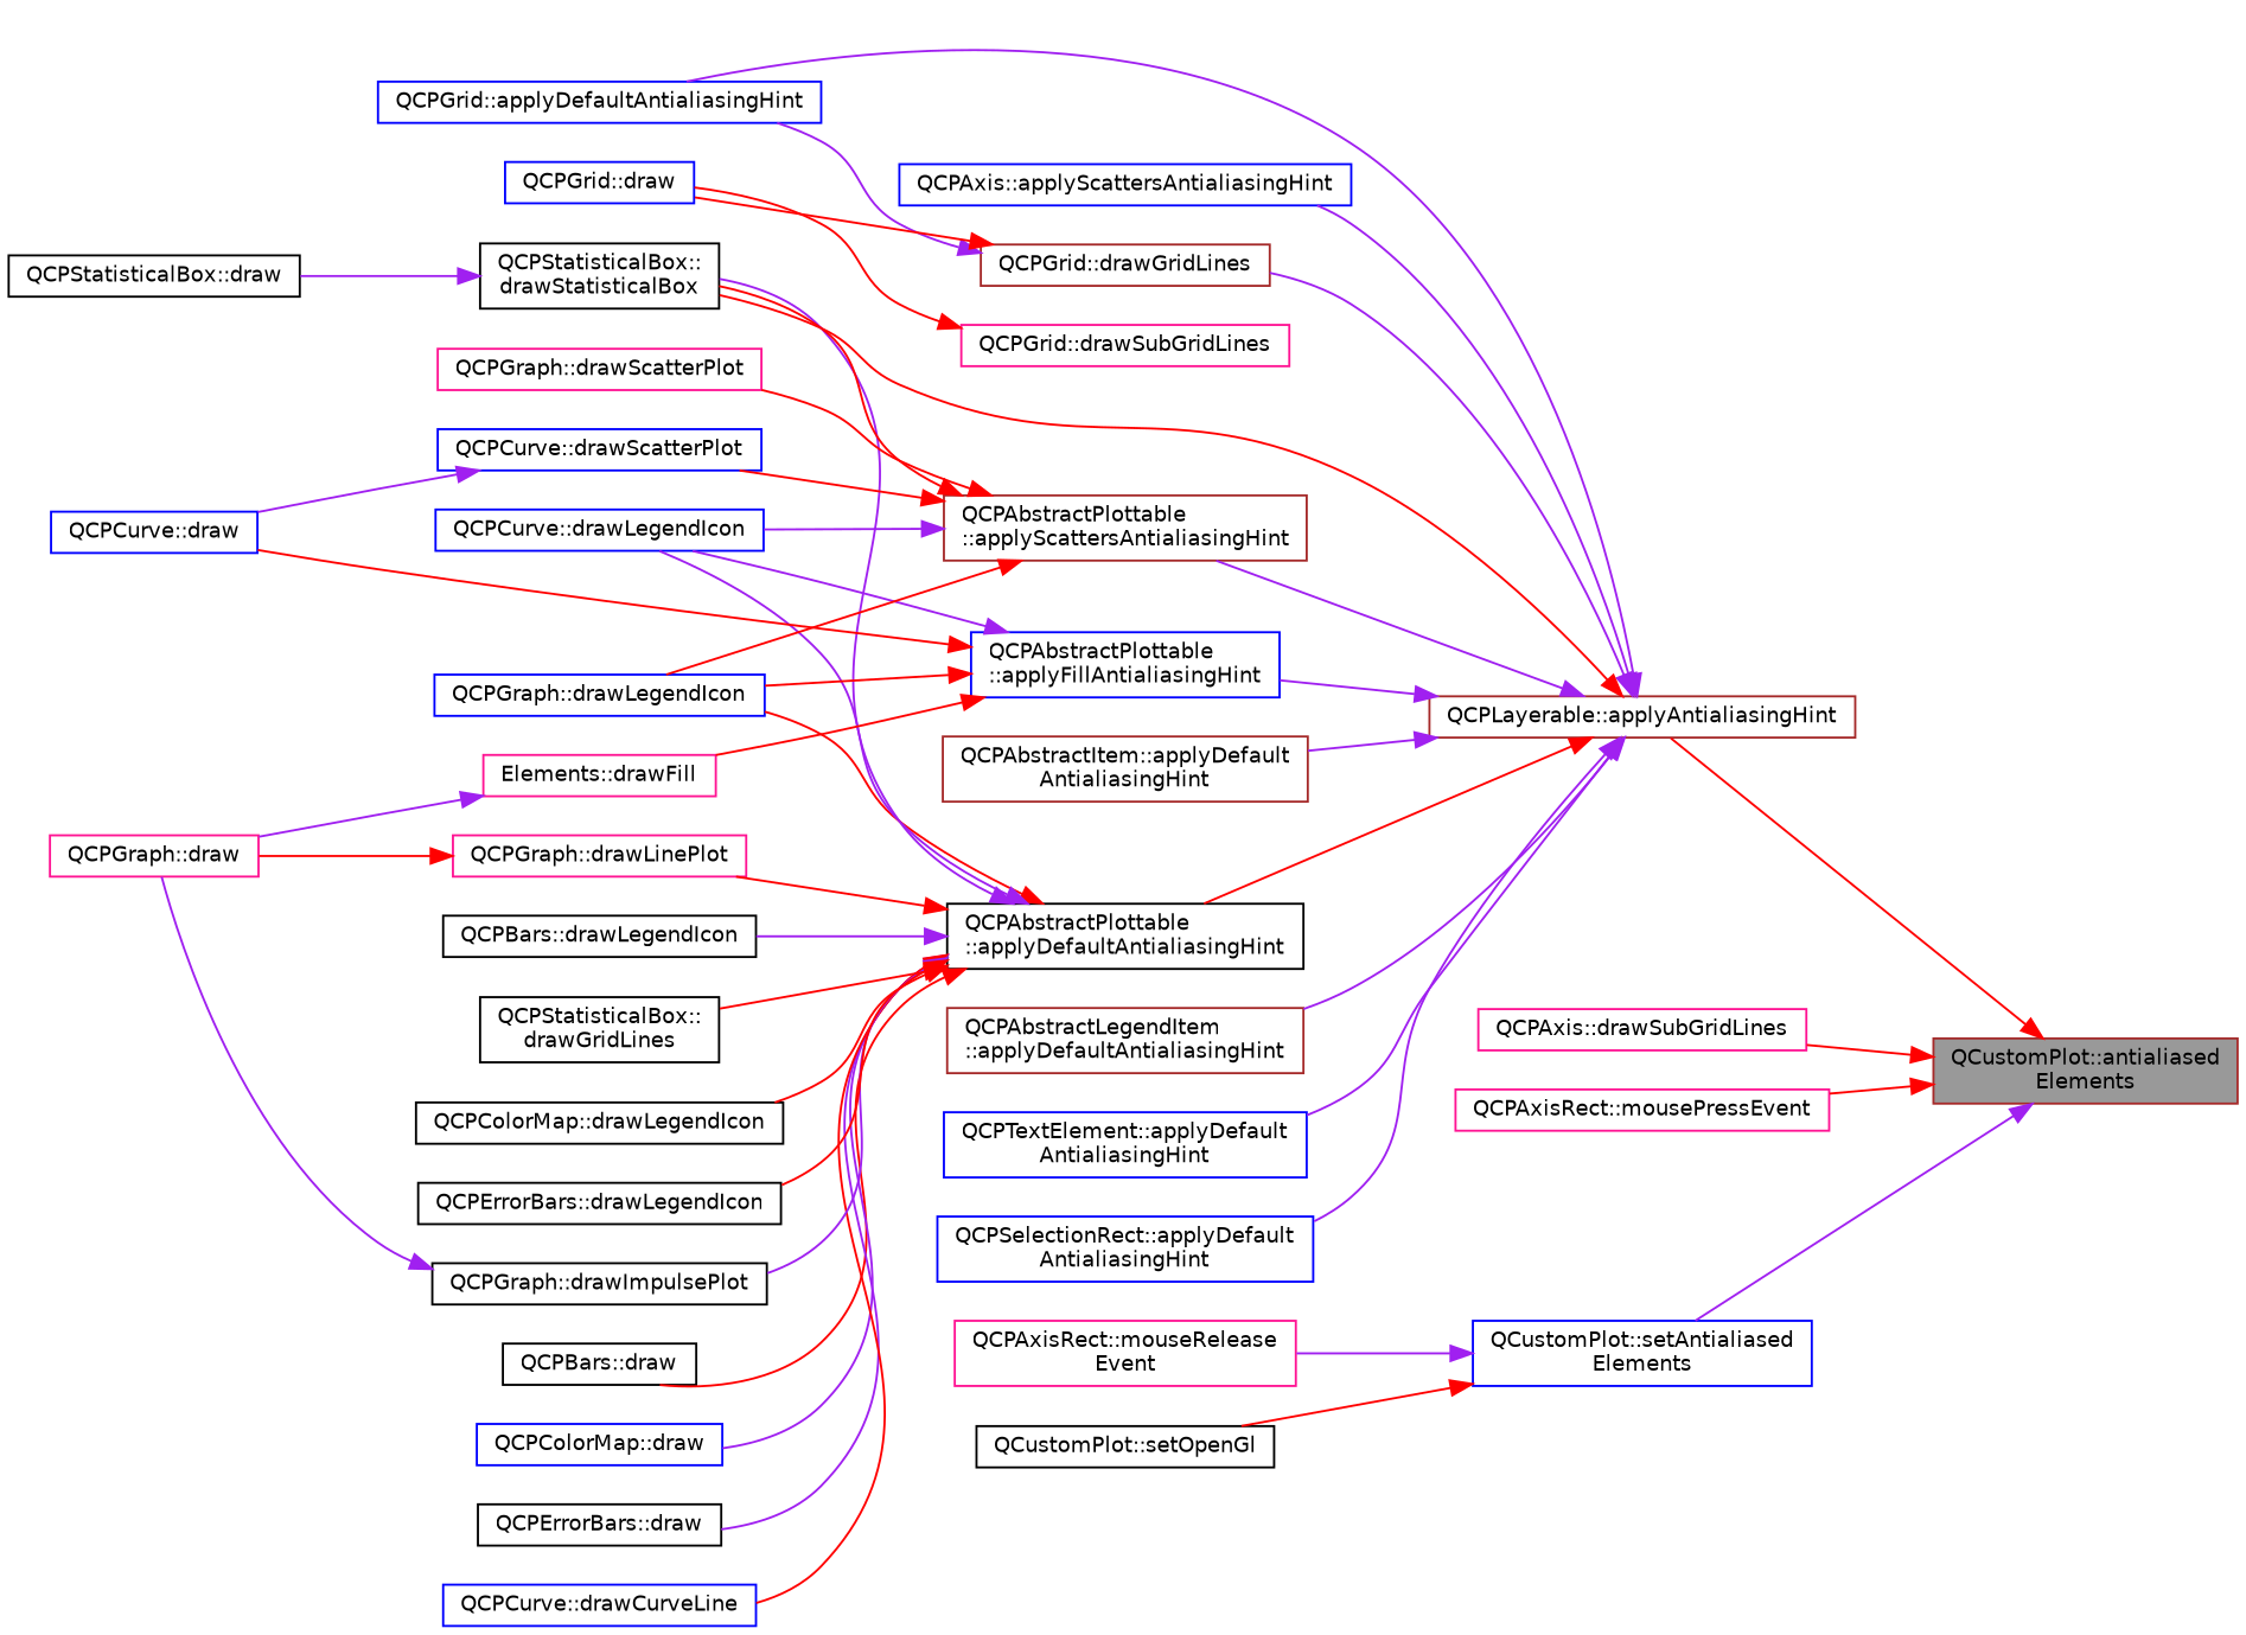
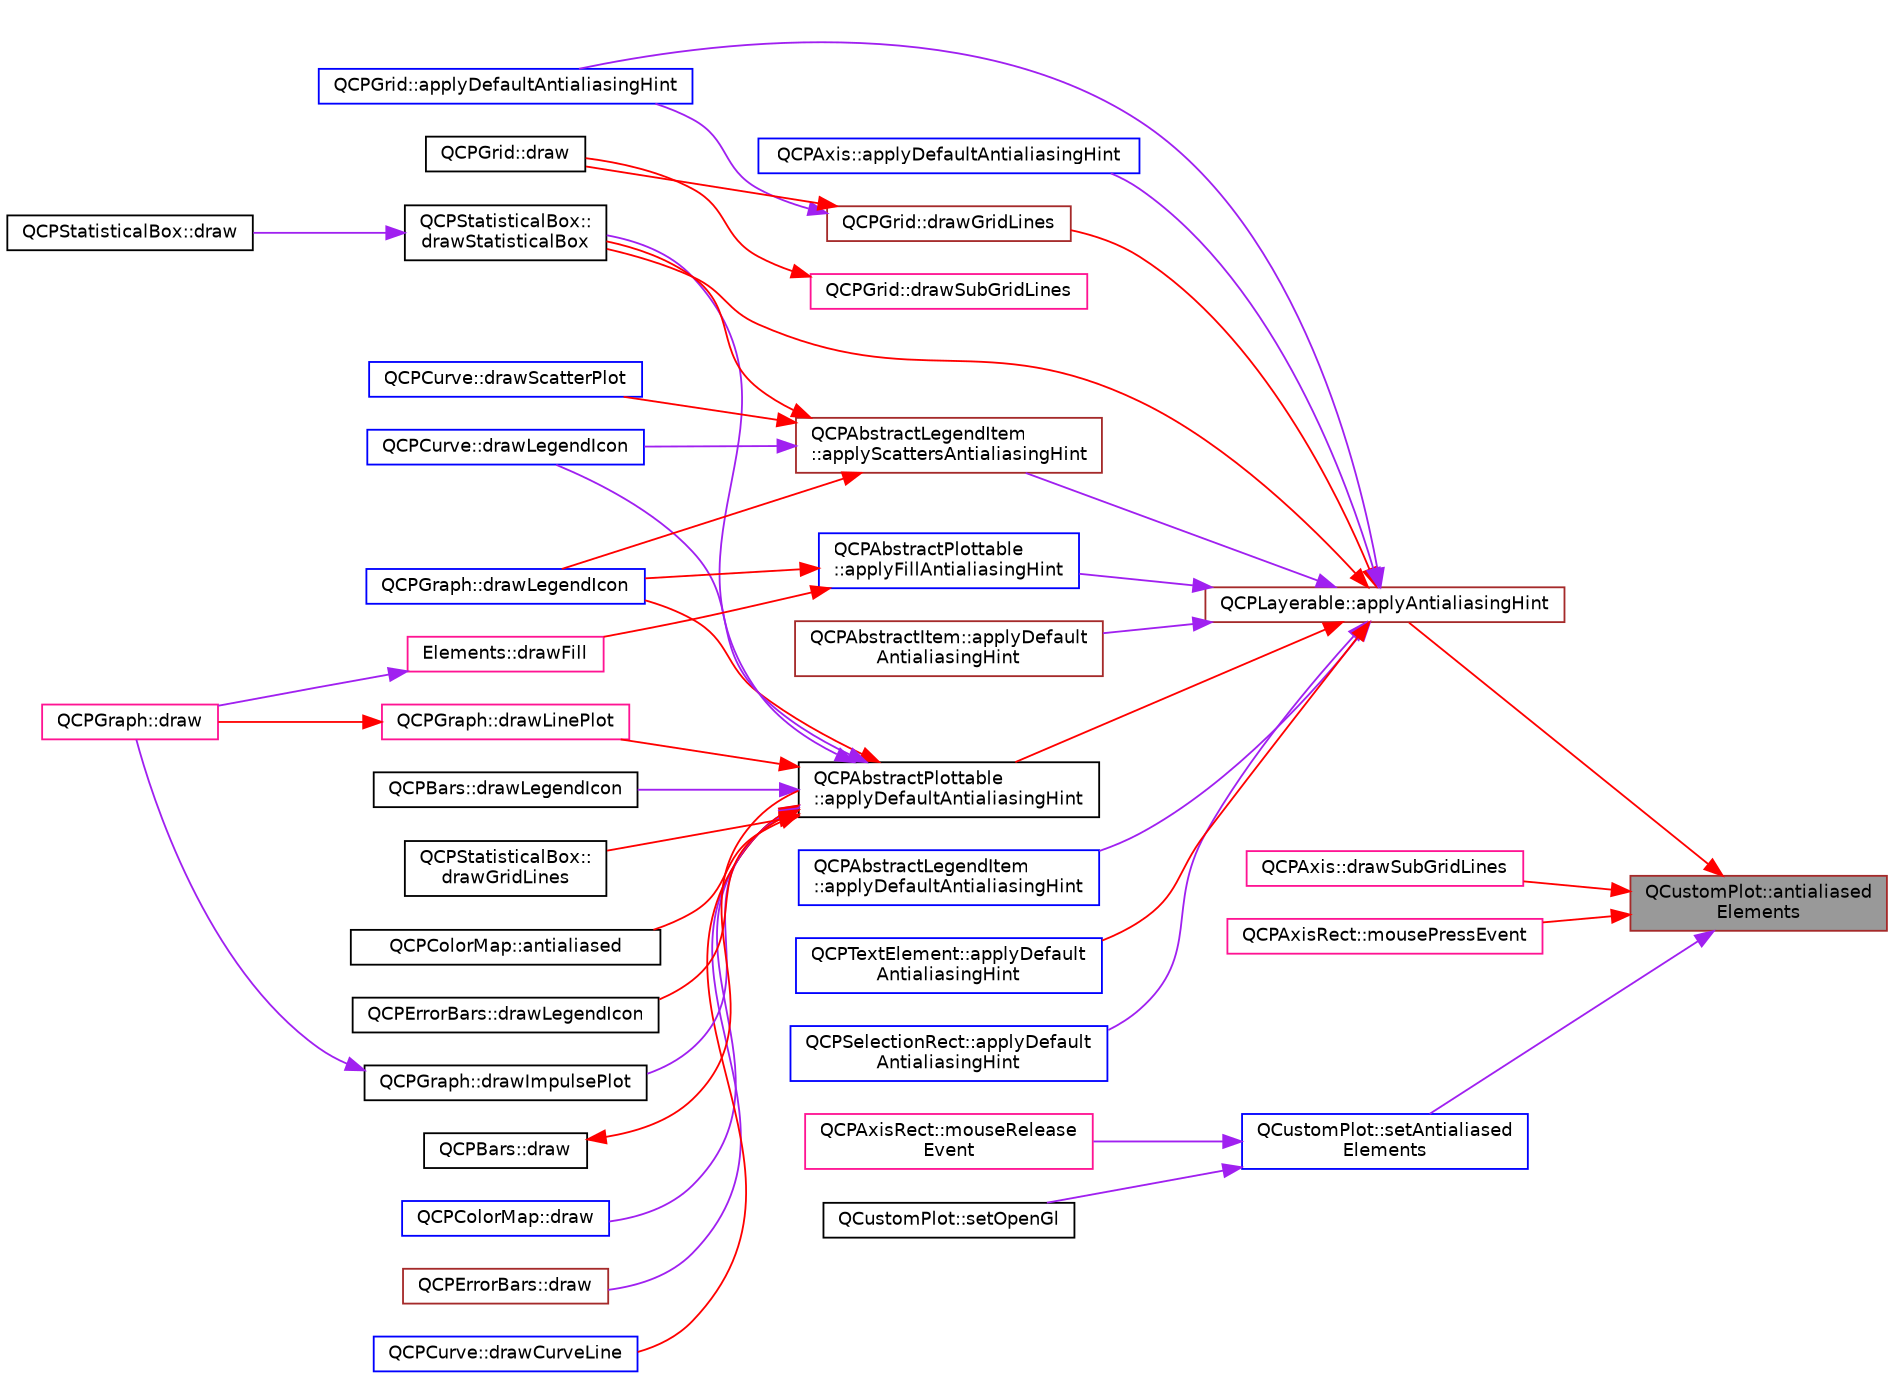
  digraph {
    rankdir=RL
    node [color=blue fillcolor=white fontname=Helvetica fontsize=10 shape=box style=filled]
    edge [color=purple dir=back fontname=Helvetica fontsize=10 labelfontname=Helvetica labelfontsize=10 style=solid]
    n1 [color=brown fillcolor=grey60 fontcolor=black height=0.2 label="QCustomPlot::antialiased\lElements" width=0.4]
    n2 [color=brown height=0.2 label="QCPLayerable::applyAntialiasingHint" width=0.4]
    n3 [color=deeppink height=0.2 label="QCPAxis::drawSubGridLines" width=0.4]
    n4 [color=deeppink height=0.2 label="QCPAxisRect::mousePressEvent" width=0.4]
    n5 [height=0.2 label="QCustomPlot::setAntialiased\lElements" width=0.4]
    n6 [height=0.2 label="QCPSelectionRect::applyDefault\lAntialiasingHint" width=0.4]
    n7 [height=0.2 label="QCPGrid::applyDefaultAntialiasingHint" width=0.4]
    n8 [color=brown height=0.2 label="QCPGrid::drawGridLines" width=0.4]
-   n9 [height=0.2 label="QCPAxis::applyScattersAntialiasingHint" width=0.4]
+   n9 [height=0.2 label="QCPAxis::applyDefaultAntialiasingHint" width=0.4]
    n10 [color=black height=0.2 label="QCPAbstractPlottable\l::applyDefaultAntialiasingHint" width=0.4]
    n11 [color=black height=0.2 label="QCPStatisticalBox::\ldrawStatisticalBox" width=0.4]
    n12 [color=brown height=0.2 label="QCPAbstractItem::applyDefault\lAntialiasingHint" width=0.4]
-   n13 [color=brown height=0.2 label="QCPAbstractLegendItem\l::applyDefaultAntialiasingHint" width=0.4]
+   n13 [height=0.2 label="QCPAbstractLegendItem\l::applyDefaultAntialiasingHint" width=0.4]
    n14 [height=0.2 label="QCPTextElement::applyDefault\lAntialiasingHint" width=0.4]
    n15 [height=0.2 label="QCPAbstractPlottable\l::applyFillAntialiasingHint" width=0.4]
-   n16 [color=brown height=0.2 label="QCPAbstractPlottable\l::applyScattersAntialiasingHint" width=0.4]
+   n16 [color=brown height=0.2 label="QCPAbstractLegendItem\l::applyScattersAntialiasingHint" width=0.4]
    n17 [color=deeppink height=0.2 label="QCPAxisRect::mouseRelease\lEvent" width=0.4]
    n18 [color=black height=0.2 label="QCustomPlot::setOpenGl" width=0.4]
-   n19 [height=0.2 label="QCPGrid::draw" width=0.4]
+   n19 [color=black height=0.2 label="QCPGrid::draw" width=0.4]
    n20 [color=black height=0.2 label="QCPBars::draw" width=0.4]
    n21 [height=0.2 label="QCPColorMap::draw" width=0.4]
-   n22 [color=black height=0.2 label="QCPErrorBars::draw" width=0.4]
+   n22 [color=brown height=0.2 label="QCPErrorBars::draw" width=0.4]
    n23 [height=0.2 label="QCPCurve::drawCurveLine" width=0.4]
    n24 [color=black height=0.2 label="QCPGraph::drawImpulsePlot" width=0.4]
    n25 [height=0.2 label="QCPGraph::drawLegendIcon" width=0.4]
    n26 [height=0.2 label="QCPCurve::drawLegendIcon" width=0.4]
    n27 [color=black height=0.2 label="QCPBars::drawLegendIcon" width=0.4]
    n28 [color=black height=0.2 label="QCPStatisticalBox::\ldrawGridLines" width=0.4]
-   n29 [color=black height=0.2 label="QCPColorMap::drawLegendIcon" width=0.4]
+   n29 [color=black height=0.2 label="QCPColorMap::antialiased" width=0.4]
    n30 [color=black height=0.2 label="QCPErrorBars::drawLegendIcon" width=0.4]
    n31 [color=deeppink height=0.2 label="QCPGraph::drawLinePlot" width=0.4]
    n32 [color=black height=0.2 label="QCPStatisticalBox::draw" width=0.4]
-   n33 [height=0.2 label="QCPCurve::draw" width=0.4]
    n34 [color=deeppink height=0.2 label="Elements::drawFill" width=0.4]
    n35 [height=0.2 label="QCPCurve::drawScatterPlot" width=0.4]
-   n36 [color=deeppink height=0.2 label="QCPGraph::drawScatterPlot" width=0.4]
    n37 [color=deeppink height=0.2 label="QCPGrid::drawSubGridLines" width=0.4]
    n38 [color=deeppink height=0.2 label="QCPGraph::draw" width=0.4]
    n1 -> n2 [color=red]
    n1 -> n3 [color=red]
    n1 -> n4 [color=red]
    n1 -> n5
    n2 -> n6
    n2 -> n7
-   n2 -> n8
+   n2 -> n8 [color=red]
    n2 -> n9
    n2 -> n10 [color=red]
    n2 -> n11 [color=red]
    n2 -> n12
    n2 -> n13
-   n2 -> n14
+   n2 -> n14 [color=red]
    n2 -> n15
    n2 -> n16
    n5 -> n17
-   n5 -> n18 [color=red]
+   n5 -> n18
    n8 -> n7
    n8 -> n19 [color=red]
    n10 -> n11
-   n10 -> n20 [color=red]
+   n20 -> n10 [color=red]
    n10 -> n21
    n10 -> n22
    n10 -> n23 [color=red]
    n10 -> n24
    n10 -> n25 [color=red]
    n10 -> n26
    n10 -> n27
    n10 -> n28 [color=red]
    n10 -> n29 [color=red]
    n10 -> n30 [color=red]
    n10 -> n31 [color=red]
    n11 -> n32
    n15 -> n25 [color=red]
-   n15 -> n26
-   n15 -> n33 [color=red]
    n15 -> n34 [color=red]
    n16 -> n11 [color=red]
    n16 -> n25 [color=red]
    n16 -> n26
    n16 -> n35 [color=red]
-   n16 -> n36 [color=red]
    n24 -> n38
    n31 -> n38 [color=red]
    n34 -> n38
-   n35 -> n33
    n37 -> n19 [color=red]
  }
